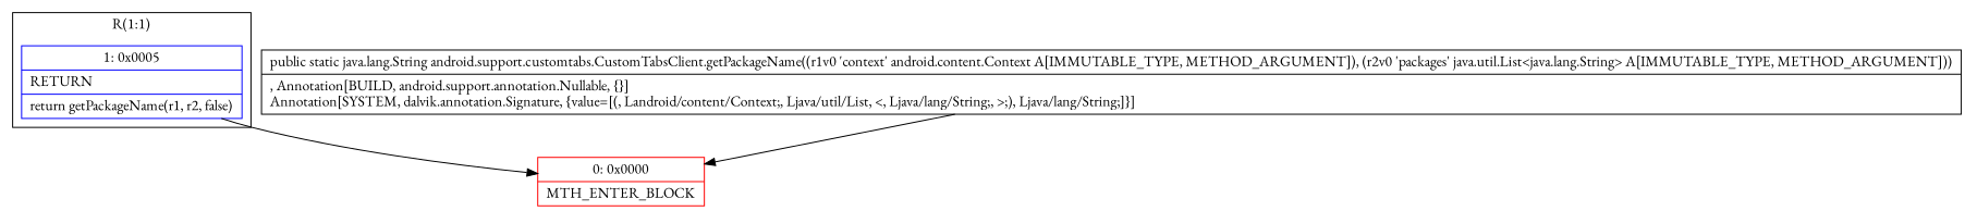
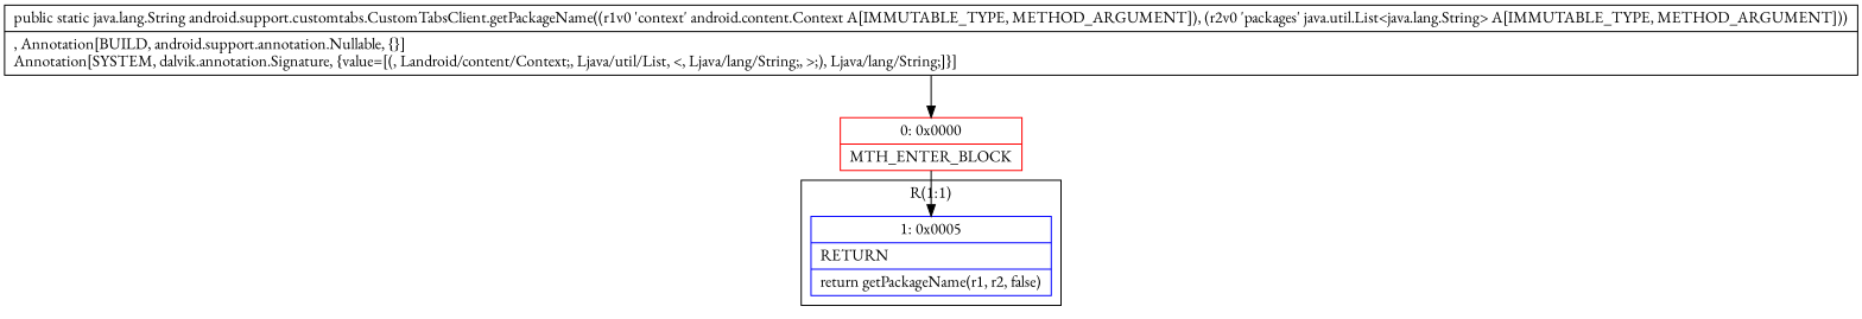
  digraph {
    fontname="EB Garamond"
    node [shape=record fontname="EB Garamond"]
    edge [fontname="EB Garamond"]
    n1 [color=blue label="{1\:\ 0x0005|RETURN\l|return getPackageName(r1, r2, false)\l}"]
    n2 [color=red label="{0\:\ 0x0000|MTH_ENTER_BLOCK\l}"]
    n3 [label="{public static java.lang.String android.support.customtabs.CustomTabsClient.getPackageName((r1v0 'context' android.content.Context A[IMMUTABLE_TYPE, METHOD_ARGUMENT]), (r2v0 'packages' java.util.List\<java.lang.String\> A[IMMUTABLE_TYPE, METHOD_ARGUMENT]))  | , Annotation[BUILD, android.support.annotation.Nullable, \{\}]\lAnnotation[SYSTEM, dalvik.annotation.Signature, \{value=[(, Landroid\/content\/Context;, Ljava\/util\/List, \<, Ljava\/lang\/String;, \>;), Ljava\/lang\/String;]\}]\l}"]
    subgraph cluster_1 {
      label="R(1:1)"
      n1
    }
-   n1 -> n2
+   n2 -> n1
    n3 -> n2
  }
